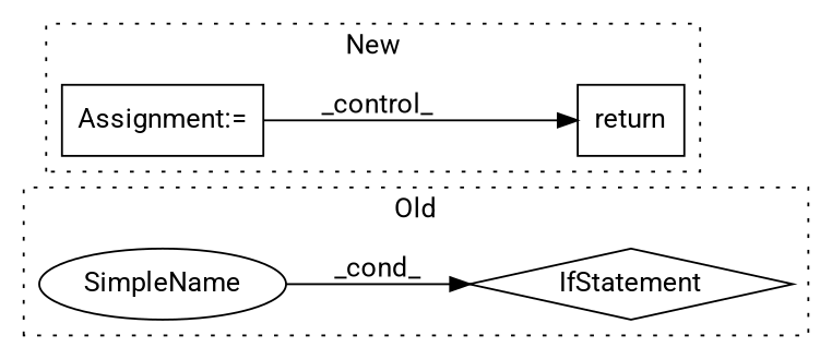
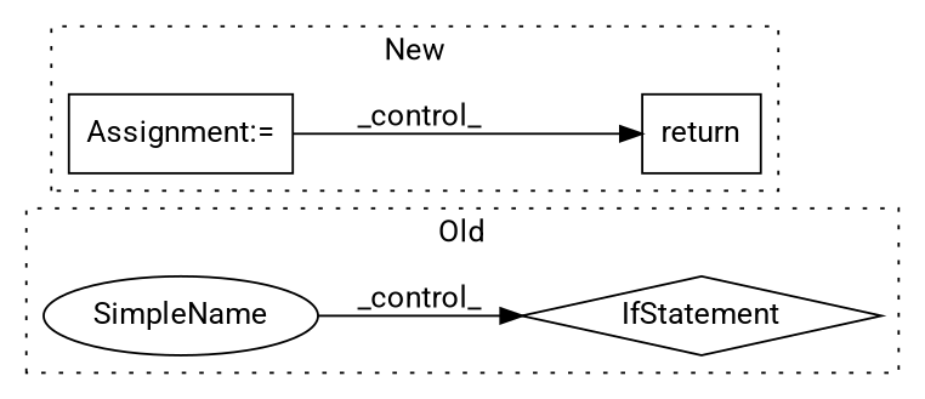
  digraph {
    fontname=Roboto
    rankdir=LR
    node [fontname=Roboto shape=box]
    edge [fontname=Roboto]
    n1 [a=25 l=40 label=IfStatement s=7705 shape=diamond]
    n2 [a=42 l=5 label=SimpleName s=7740 shape=ellipse]
    n3 [a=41 l=7 label=return s=8249]
    n4 [a=7 l=1 label="Assignment:=" s=7500]
    subgraph cluster_1 {
      label=Old
      style=dotted
      n1
      n2
    }
    subgraph cluster_2 {
      label=New
      style=dotted
      n3
      n4
    }
-   n2 -> n1 [label=_cond_]
+   n2 -> n1 [label=_control_]
    n4 -> n3 [label=_control_]
  }
